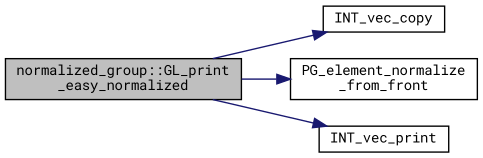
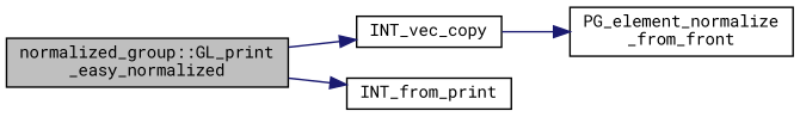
  digraph {
    fontname="Roboto Mono"
    rankdir=LR
    node [color=black fillcolor=white fontname="Roboto Mono" fontsize=10 shape=record style=filled]
    edge [color=midnightblue fontname="Roboto Mono" fontsize=10 labelfontname=Helvetica labelfontsize=10 style=solid]
    n1 [fillcolor=grey75 fontcolor=black height=0.2 label="normalized_group::GL_print\l_easy_normalized" width=0.4]
    n2 [height=0.2 label=INT_vec_copy width=0.4]
    n3 [height=0.2 label="PG_element_normalize\l_from_front" width=0.4]
-   n4 [height=0.2 label=INT_vec_print width=0.4]
+   n4 [height=0.2 label=INT_from_print width=0.4]
    n1 -> n2
-   n1 -> n3
+   n2 -> n3
    n1 -> n4
  }
